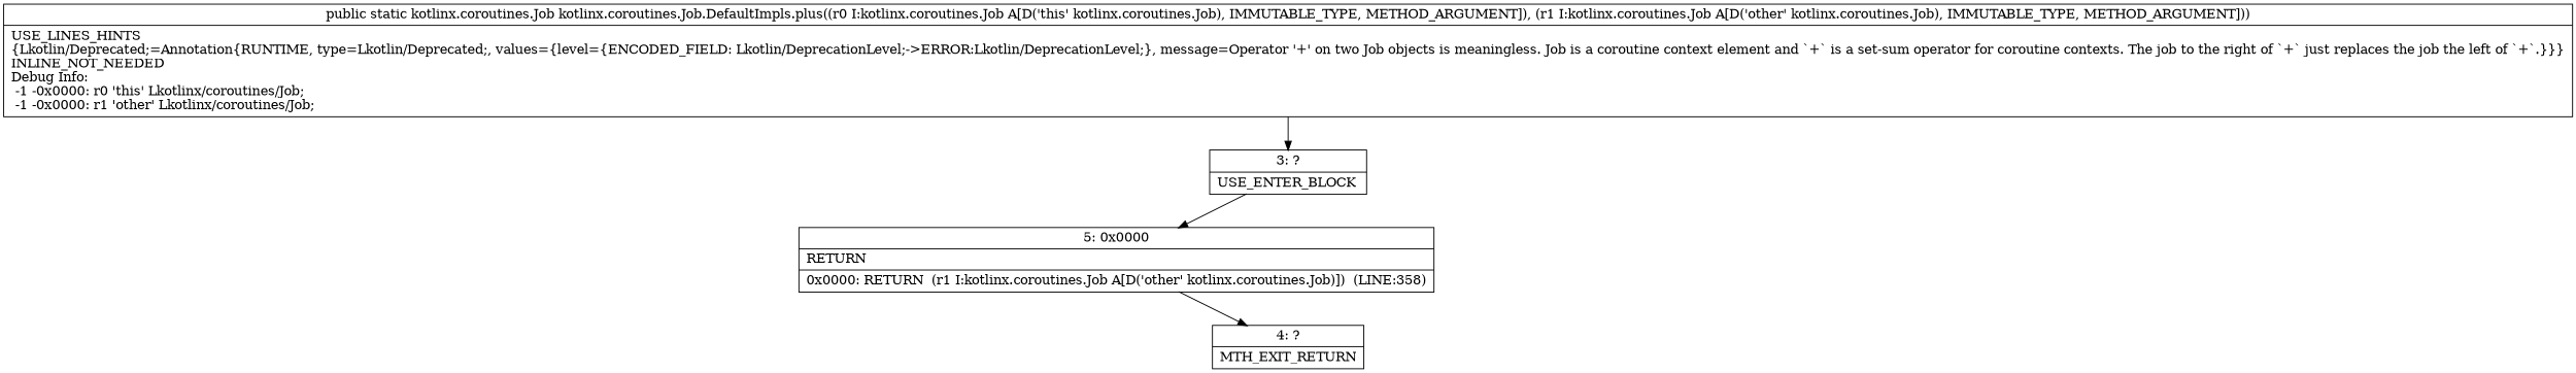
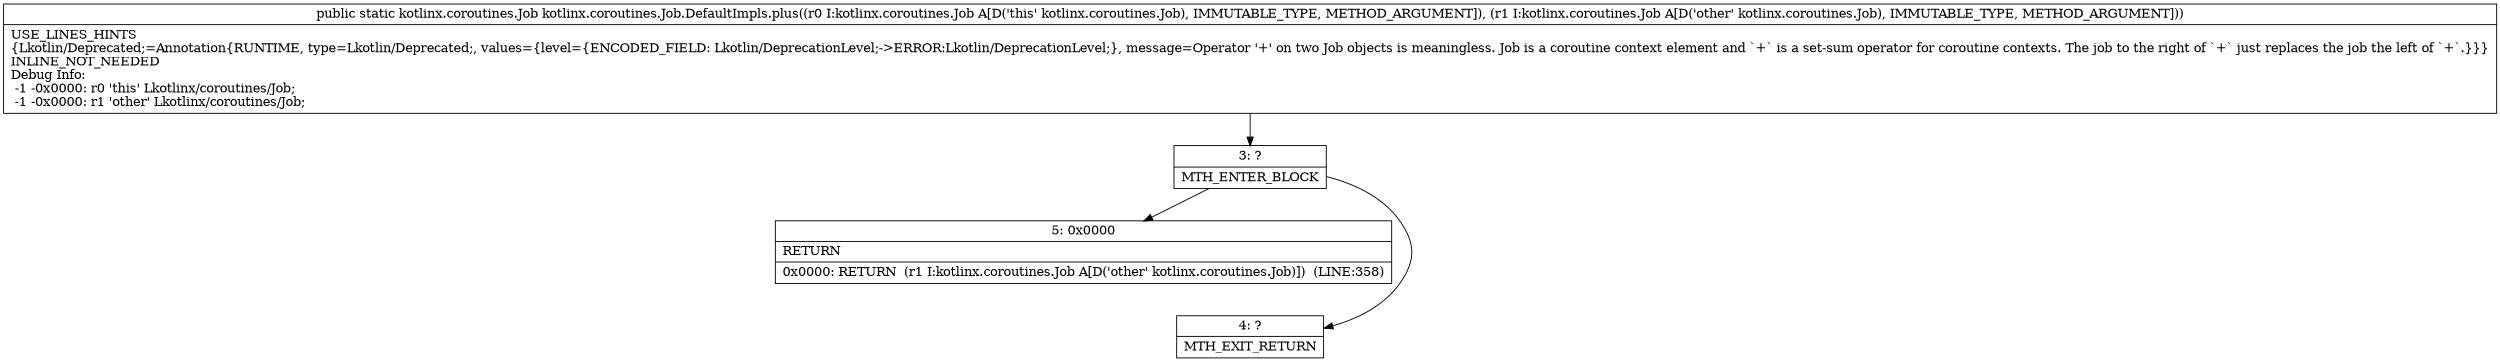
  digraph {
    node [shape=record]
-   n1 [label="{3\:\ ?|USE_ENTER_BLOCK\l}"]
+   n1 [label="{3\:\ ?|MTH_ENTER_BLOCK\l}"]
    n2 [label="{5\:\ 0x0000|RETURN\l|0x0000: RETURN  (r1 I:kotlinx.coroutines.Job A[D('other' kotlinx.coroutines.Job)])  (LINE:358)\l}"]
    n3 [label="{4\:\ ?|MTH_EXIT_RETURN\l}"]
    n4 [label="{public static kotlinx.coroutines.Job kotlinx.coroutines.Job.DefaultImpls.plus((r0 I:kotlinx.coroutines.Job A[D('this' kotlinx.coroutines.Job), IMMUTABLE_TYPE, METHOD_ARGUMENT]), (r1 I:kotlinx.coroutines.Job A[D('other' kotlinx.coroutines.Job), IMMUTABLE_TYPE, METHOD_ARGUMENT]))  | USE_LINES_HINTS\l\{Lkotlin\/Deprecated;=Annotation\{RUNTIME, type=Lkotlin\/Deprecated;, values=\{level=\{ENCODED_FIELD: Lkotlin\/DeprecationLevel;\-\>ERROR:Lkotlin\/DeprecationLevel;\}, message=Operator '+' on two Job objects is meaningless. Job is a coroutine context element and `+` is a set\-sum operator for coroutine contexts. The job to the right of `+` just replaces the job the left of `+`.\}\}\}\lINLINE_NOT_NEEDED\lDebug Info:\l  \-1 \-0x0000: r0 'this' Lkotlinx\/coroutines\/Job;\l  \-1 \-0x0000: r1 'other' Lkotlinx\/coroutines\/Job;\l}"]
    n1 -> n2
-   n2 -> n3
+   n1 -> n3
    n4 -> n1
  }
